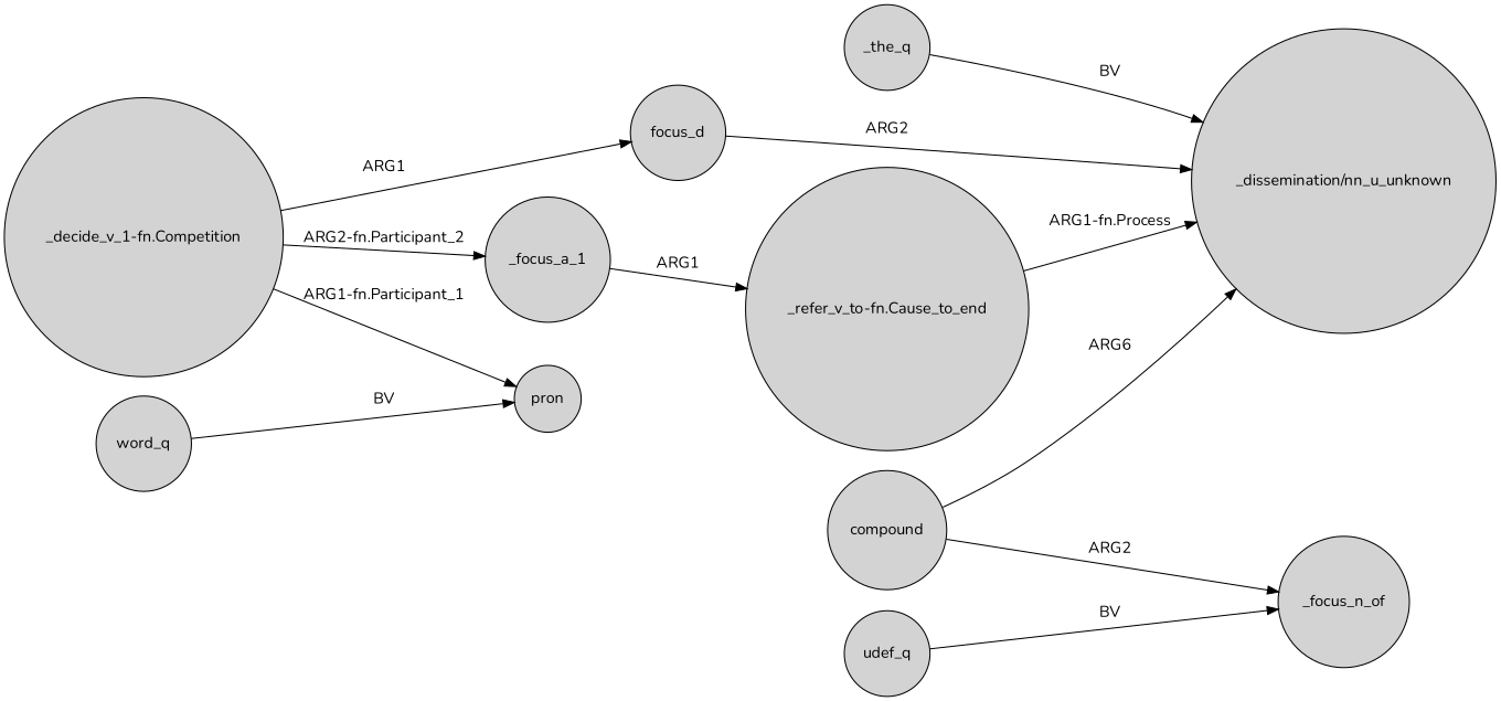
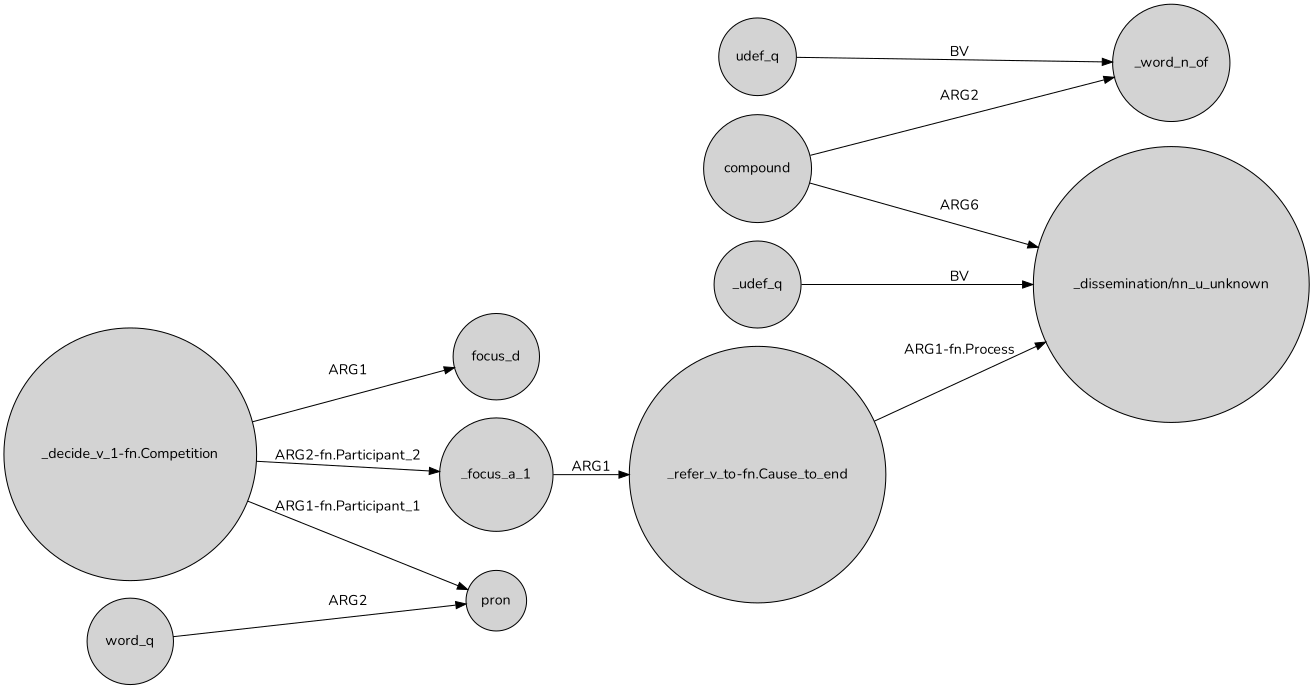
  digraph {
    fontname=Nunito
    rankdir=LR
    node [fontname=Nunito shape=circle style=filled]
    edge [fontname=Nunito]
    "_refer_v_to-fn.Cause_to_end"
    "_dissemination/nn_u_unknown"
    udef_q
-   _word_n_of [label=_focus_n_of]
+   _word_n_of
    "_decide_v_1-fn.Competition"
    pron
    n7 [label=_focus_a_1]
    focus_d
    compound
    n10 [label=word_q]
-   _the_q
+   _the_q [label=_udef_q]
    "_refer_v_to-fn.Cause_to_end" -> "_dissemination/nn_u_unknown" [label="ARG1-fn.Process"]
    udef_q -> _word_n_of [label=BV]
    "_decide_v_1-fn.Competition" -> pron [label="ARG1-fn.Participant_1"]
    "_decide_v_1-fn.Competition" -> n7 [label="ARG2-fn.Participant_2"]
    "_decide_v_1-fn.Competition" -> focus_d [label=ARG1]
    n7 -> "_refer_v_to-fn.Cause_to_end" [label=ARG1]
-   focus_d -> "_dissemination/nn_u_unknown" [label=ARG2]
    compound -> "_dissemination/nn_u_unknown" [label=ARG6]
    compound -> _word_n_of [label=ARG2]
-   n10 -> pron [label=BV]
+   n10 -> pron [label=ARG2]
    _the_q -> "_dissemination/nn_u_unknown" [label=BV]
  }
